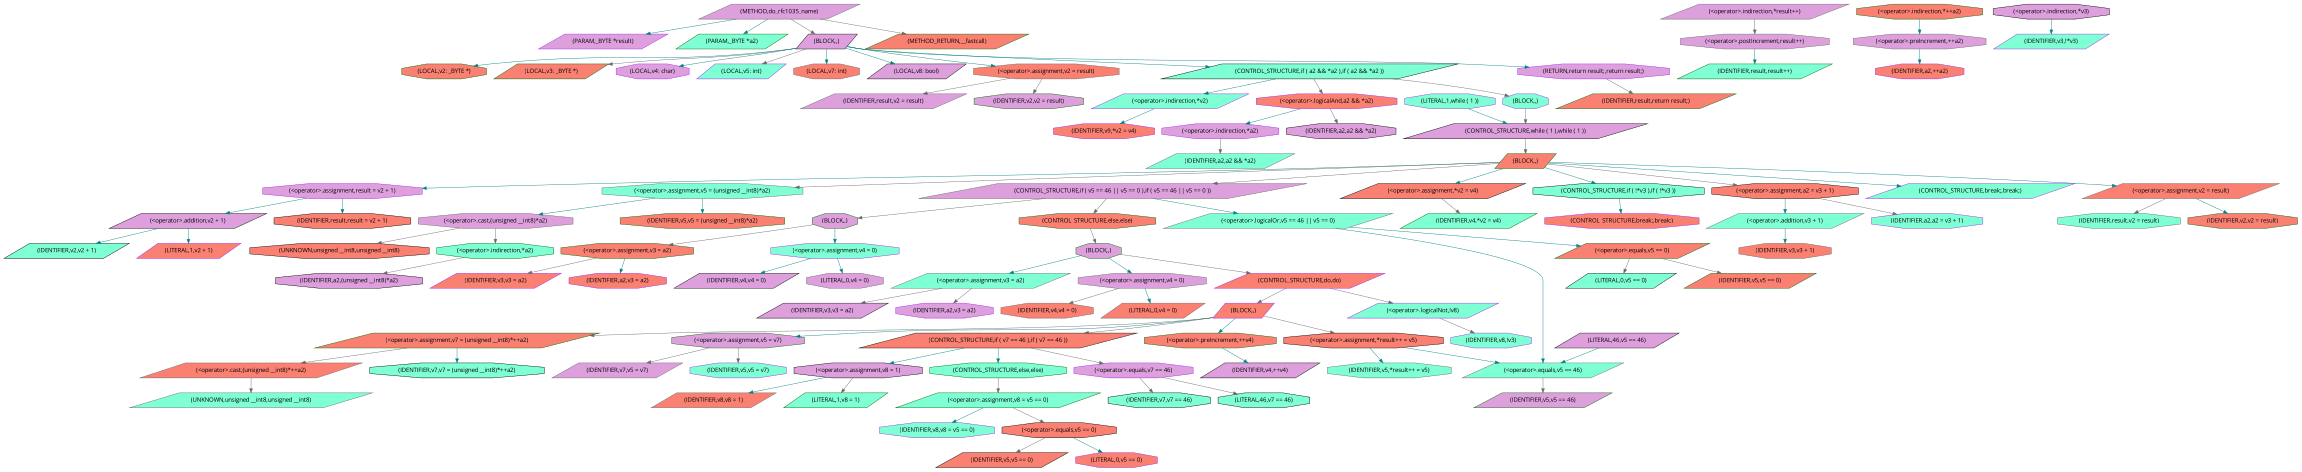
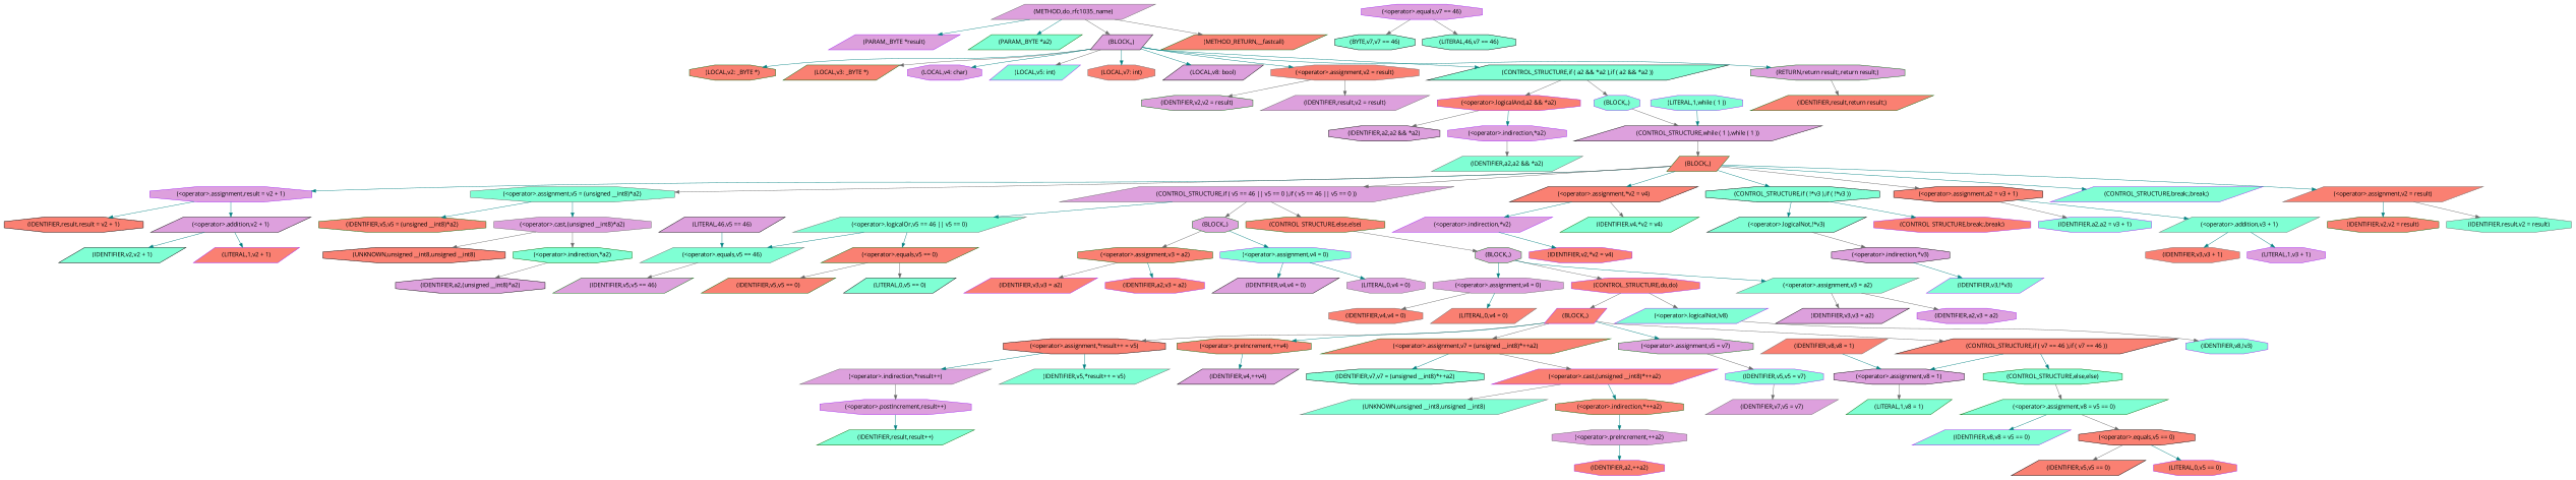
  digraph {
    fontname="Open Sans"
    node [color=purple fillcolor=salmon fontname="Open Sans" shape=octagon style=filled]
    edge [color=teal fontname="Open Sans"]
    n1 [color=gray40 fillcolor=plum label="(METHOD,do_rfc1035_name)" shape=parallelogram]
    n2 [fillcolor=plum label="(PARAM,_BYTE *result)" shape=parallelogram]
    n3 [color=darkgreen fillcolor=aquamarine label="(PARAM,_BYTE *a2)" shape=parallelogram]
    n4 [color=black fillcolor=plum label="(BLOCK,,)" shape=parallelogram]
    n5 [color=darkgreen label="(METHOD_RETURN,__fastcall)" shape=parallelogram]
    n6 [color=darkgreen label="(LOCAL,v2: _BYTE *)"]
    n7 [color=darkgreen label="(LOCAL,v3: _BYTE *)" shape=parallelogram]
    n8 [fillcolor=plum label="(LOCAL,v4: char)"]
    n9 [fillcolor=aquamarine label="(LOCAL,v5: int)" shape=parallelogram]
    n10 [color=gray40 label="(LOCAL,v7: int)"]
    n11 [color=black fillcolor=plum label="(LOCAL,v8: bool)" shape=parallelogram]
    n12 [color=gray40 label="(<operator>.assignment,v2 = result)"]
    n13 [color=black fillcolor=aquamarine label="(CONTROL_STRUCTURE,if ( a2 && *a2 ),if ( a2 && *a2 ))" shape=parallelogram]
-   n14 [fillcolor=plum label="(RETURN,return result;,return result;)"]
+   n14 [color=darkgreen fillcolor=plum label="(RETURN,return result;,return result;)"]
    n15 [color=darkgreen fillcolor=plum label="(IDENTIFIER,v2,v2 = result)"]
    n16 [color=gray40 fillcolor=plum label="(IDENTIFIER,result,v2 = result)" shape=parallelogram]
    n17 [label="(<operator>.logicalAnd,a2 && *a2)"]
    n18 [fillcolor=aquamarine label="(BLOCK,,)"]
    n19 [color=darkgreen label="(IDENTIFIER,result,return result;)" shape=parallelogram]
    n20 [color=black fillcolor=plum label="(IDENTIFIER,a2,a2 && *a2)"]
    n21 [fillcolor=plum label="(<operator>.indirection,*a2)"]
    n22 [color=black fillcolor=plum label="(CONTROL_STRUCTURE,while ( 1 ),while ( 1 ))" shape=parallelogram]
    n23 [color=gray40 fillcolor=aquamarine label="(IDENTIFIER,a2,a2 && *a2)" shape=parallelogram]
    n24 [color=darkgreen label="(BLOCK,,)" shape=parallelogram]
    n25 [fillcolor=aquamarine label="(LITERAL,1,while ( 1 ))"]
    n26 [fillcolor=plum label="(<operator>.assignment,result = v2 + 1)"]
    n27 [color=gray40 fillcolor=aquamarine label="(<operator>.assignment,v5 = (unsigned __int8)*a2)"]
    n28 [color=gray40 fillcolor=plum label="(CONTROL_STRUCTURE,if ( v5 == 46 || v5 == 0 ),if ( v5 == 46 || v5 == 0 ))" shape=parallelogram]
    n29 [color=black label="(<operator>.assignment,*v2 = v4)" shape=parallelogram]
    n30 [color=black fillcolor=aquamarine label="(CONTROL_STRUCTURE,if ( !*v3 ),if ( !*v3 ))"]
    n31 [color=black label="(<operator>.assignment,a2 = v3 + 1)"]
    n32 [fillcolor=aquamarine label="(CONTROL_STRUCTURE,break;,break;)" shape=parallelogram]
    n33 [color=gray40 label="(<operator>.assignment,v2 = result)" shape=parallelogram]
    n34 [color=black label="(IDENTIFIER,result,result = v2 + 1)"]
    n35 [color=black fillcolor=plum label="(<operator>.addition,v2 + 1)" shape=parallelogram]
    n36 [color=darkgreen label="(IDENTIFIER,v5,v5 = (unsigned __int8)*a2)"]
    n37 [color=gray40 fillcolor=plum label="(<operator>.cast,(unsigned __int8)*a2)"]
    n38 [color=gray40 fillcolor=aquamarine label="(<operator>.logicalOr,v5 == 46 || v5 == 0)" shape=parallelogram]
    n39 [color=darkgreen fillcolor=plum label="(BLOCK,,)"]
    n40 [color=darkgreen label="(CONTROL_STRUCTURE,else,else)"]
-   n41 [fillcolor=aquamarine label="(<operator>.indirection,*v2)" shape=parallelogram]
+   n41 [fillcolor=plum label="(<operator>.indirection,*v2)" shape=parallelogram]
    n42 [color=darkgreen fillcolor=aquamarine label="(IDENTIFIER,v4,*v2 = v4)" shape=parallelogram]
+   n43 [color=black fillcolor=aquamarine label="(<operator>.logicalNot,!*v3)" shape=parallelogram]
    n44 [label="(CONTROL_STRUCTURE,break;,break;)"]
    n45 [fillcolor=aquamarine label="(IDENTIFIER,a2,a2 = v3 + 1)"]
    n46 [color=gray40 fillcolor=aquamarine label="(<operator>.addition,v3 + 1)" shape=parallelogram]
    n47 [color=darkgreen label="(IDENTIFIER,v2,v2 = result)"]
    n48 [color=gray40 fillcolor=aquamarine label="(IDENTIFIER,result,v2 = result)"]
    n49 [color=black fillcolor=aquamarine label="(IDENTIFIER,v2,v2 + 1)" shape=parallelogram]
    n50 [label="(LITERAL,1,v2 + 1)" shape=parallelogram]
    n51 [color=black label="(UNKNOWN,unsigned __int8,unsigned __int8)"]
    n52 [color=darkgreen fillcolor=aquamarine label="(<operator>.indirection,*a2)"]
    n53 [color=black fillcolor=plum label="(IDENTIFIER,a2,(unsigned __int8)*a2)"]
    n54 [color=gray40 fillcolor=aquamarine label="(<operator>.equals,v5 == 46)" shape=parallelogram]
    n55 [color=darkgreen label="(<operator>.equals,v5 == 0)" shape=parallelogram]
    n56 [color=darkgreen label="(<operator>.assignment,v3 = a2)"]
    n57 [fillcolor=aquamarine label="(<operator>.assignment,v4 = 0)"]
    n58 [color=darkgreen fillcolor=plum label="(BLOCK,,)"]
    n59 [color=darkgreen fillcolor=plum label="(IDENTIFIER,v5,v5 == 46)" shape=parallelogram]
    n60 [color=darkgreen label="(IDENTIFIER,v5,v5 == 0)" shape=parallelogram]
    n61 [color=black fillcolor=aquamarine label="(LITERAL,0,v5 == 0)" shape=parallelogram]
    n62 [color=black fillcolor=plum label="(LITERAL,46,v5 == 46)" shape=parallelogram]
    n63 [label="(IDENTIFIER,v3,v3 = a2)" shape=parallelogram]
    n64 [label="(IDENTIFIER,a2,v3 = a2)"]
    n65 [color=black fillcolor=plum label="(IDENTIFIER,v4,v4 = 0)" shape=parallelogram]
    n66 [color=gray40 fillcolor=plum label="(LITERAL,0,v4 = 0)"]
    n67 [color=gray40 fillcolor=plum label="(<operator>.assignment,v4 = 0)"]
-   n68 [label="(CONTROL_STRUCTURE,do,do)" shape=parallelogram]
+   n68 [label="(CONTROL_STRUCTURE,do,do)"]
    n69 [color=gray40 fillcolor=aquamarine label="(<operator>.assignment,v3 = a2)" shape=parallelogram]
    n70 [color=gray40 label="(IDENTIFIER,v4,v4 = 0)"]
    n71 [color=gray40 label="(LITERAL,0,v4 = 0)" shape=parallelogram]
    n72 [label="(BLOCK,,)" shape=parallelogram]
    n73 [fillcolor=aquamarine label="(<operator>.logicalNot,!v8)" shape=parallelogram]
    n74 [color=black fillcolor=plum label="(IDENTIFIER,v3,v3 = a2)" shape=parallelogram]
    n75 [fillcolor=plum label="(IDENTIFIER,a2,v3 = a2)"]
    n76 [color=black label="(<operator>.assignment,*result++ = v5)"]
    n77 [color=darkgreen label="(<operator>.preIncrement,++v4)"]
    n78 [color=darkgreen label="(<operator>.assignment,v7 = (unsigned __int8)*++a2)" shape=parallelogram]
    n79 [color=darkgreen fillcolor=plum label="(<operator>.assignment,v5 = v7)"]
    n80 [color=black label="(CONTROL_STRUCTURE,if ( v7 == 46 ),if ( v7 == 46 ))" shape=parallelogram]
    n81 [fillcolor=aquamarine label="(IDENTIFIER,v8,!v3)"]
    n82 [color=gray40 fillcolor=plum label="(<operator>.indirection,*result++)" shape=parallelogram]
-   n83 [color=gray40 fillcolor=aquamarine label="(IDENTIFIER,v5,*result++ = v5)"]
+   n83 [color=gray40 fillcolor=aquamarine label="(IDENTIFIER,v5,*result++ = v5)" shape=parallelogram]
    n84 [color=black fillcolor=plum label="(IDENTIFIER,v4,++v4)" shape=parallelogram]
    n85 [color=black fillcolor=aquamarine label="(IDENTIFIER,v7,v7 = (unsigned __int8)*++a2)"]
-   n86 [color=gray40 label="(<operator>.cast,(unsigned __int8)*++a2)" shape=parallelogram]
+   n86 [label="(<operator>.cast,(unsigned __int8)*++a2)" shape=parallelogram]
    n87 [fillcolor=aquamarine label="(IDENTIFIER,v5,v5 = v7)"]
    n88 [color=gray40 fillcolor=plum label="(IDENTIFIER,v7,v5 = v7)" shape=parallelogram]
    n89 [fillcolor=plum label="(<operator>.equals,v7 == 46)"]
    n90 [color=black fillcolor=plum label="(<operator>.assignment,v8 = 1)"]
    n91 [color=darkgreen fillcolor=aquamarine label="(CONTROL_STRUCTURE,else,else)"]
-   n92 [color=gray40 fillcolor=plum label="(<operator>.postIncrement,result++)"]
+   n92 [fillcolor=plum label="(<operator>.postIncrement,result++)"]
    n93 [color=darkgreen fillcolor=aquamarine label="(IDENTIFIER,result,result++)" shape=parallelogram]
    n94 [color=gray40 fillcolor=aquamarine label="(UNKNOWN,unsigned __int8,unsigned __int8)" shape=parallelogram]
    n95 [color=darkgreen label="(<operator>.indirection,*++a2)"]
    n96 [color=gray40 fillcolor=plum label="(<operator>.preIncrement,++a2)"]
    n97 [label="(IDENTIFIER,a2,++a2)"]
-   n98 [color=black fillcolor=aquamarine label="(IDENTIFIER,v7,v7 == 46)"]
+   n98 [color=black fillcolor=aquamarine label="(BYTE,v7,v7 == 46)"]
    n99 [color=black fillcolor=aquamarine label="(LITERAL,46,v7 == 46)"]
    n100 [color=gray40 label="(IDENTIFIER,v8,v8 = 1)" shape=parallelogram]
    n101 [color=darkgreen fillcolor=aquamarine label="(LITERAL,1,v8 = 1)" shape=parallelogram]
    n102 [color=darkgreen fillcolor=aquamarine label="(<operator>.assignment,v8 = v5 == 0)" shape=parallelogram]
-   n103 [fillcolor=aquamarine label="(IDENTIFIER,v8,v8 = v5 == 0)"]
+   n103 [fillcolor=aquamarine label="(IDENTIFIER,v8,v8 = v5 == 0)" shape=parallelogram]
    n104 [color=black label="(<operator>.equals,v5 == 0)"]
    n105 [color=black label="(IDENTIFIER,v5,v5 == 0)" shape=parallelogram]
    n106 [label="(LITERAL,0,v5 == 0)"]
-   n107 [label="(IDENTIFIER,v9,*v2 = v4)"]
+   n107 [label="(IDENTIFIER,v2,*v2 = v4)"]
    n108 [color=black fillcolor=plum label="(<operator>.indirection,*v3)"]
    n109 [fillcolor=aquamarine label="(IDENTIFIER,v3,!*v3)" shape=parallelogram]
    n110 [color=gray40 label="(IDENTIFIER,v3,v3 + 1)"]
+   n111 [fillcolor=plum label="(LITERAL,1,v3 + 1)"]
    n1 -> n2
    n1 -> n3
    n1 -> n4 [color=gray40]
    n1 -> n5 [color=gray40]
    n4 -> n6
    n4 -> n7 [color=gray40]
    n4 -> n8
    n4 -> n9 [color=gray40]
    n4 -> n10
    n4 -> n11
    n4 -> n12
    n4 -> n13
    n4 -> n14
    n12 -> n15 [color=gray40]
    n12 -> n16 [color=gray40]
    n13 -> n17 [color=gray40]
    n13 -> n18 [color=gray40]
    n14 -> n19 [color=gray40]
    n17 -> n20 [color=gray40]
    n17 -> n21
    n18 -> n22 [color=gray40]
    n21 -> n23 [color=gray40]
    n22 -> n24 [color=gray40]
    n24 -> n26
    n24 -> n27 [color=gray40]
    n24 -> n28 [color=gray40]
    n24 -> n29
    n24 -> n30
    n24 -> n31 [color=gray40]
    n24 -> n32
    n24 -> n33
    n25 -> n22
    n26 -> n34
    n26 -> n35
    n27 -> n36
    n27 -> n37
    n28 -> n38
    n28 -> n39 [color=gray40]
    n28 -> n40 [color=gray40]
-   n13 -> n41
+   n29 -> n41
    n29 -> n42 [color=gray40]
+   n30 -> n43
    n30 -> n44
    n31 -> n45 [color=gray40]
    n31 -> n46
    n33 -> n47
    n33 -> n48 [color=gray40]
    n35 -> n49
    n35 -> n50
    n37 -> n51 [color=gray40]
    n37 -> n52 [color=gray40]
    n38 -> n54
    n38 -> n55
    n39 -> n56 [color=gray40]
    n39 -> n57
    n40 -> n58 [color=gray40]
    n41 -> n107
+   n43 -> n108 [color=gray40]
    n46 -> n110
+   n46 -> n111
    n52 -> n53 [color=gray40]
    n54 -> n59 [color=gray40]
    n55 -> n60 [color=gray40]
    n55 -> n61 [color=gray40]
    n56 -> n63 [color=gray40]
    n56 -> n64
    n57 -> n65
    n57 -> n66
    n58 -> n67
    n58 -> n68 [color=gray40]
    n58 -> n69
    n62 -> n54
    n67 -> n70 [color=gray40]
    n67 -> n71
    n68 -> n72 [color=gray40]
    n68 -> n73 [color=gray40]
    n69 -> n74 [color=gray40]
    n69 -> n75 [color=gray40]
    n72 -> n76 [color=gray40]
    n72 -> n77
    n72 -> n78 [color=gray40]
    n72 -> n79
    n72 -> n80 [color=gray40]
    n73 -> n81 [color=gray40]
-   n76 -> n54
+   n76 -> n82
    n76 -> n83
    n77 -> n84
    n78 -> n85
    n78 -> n86 [color=gray40]
    n79 -> n87 [color=gray40]
-   n79 -> n88 [color=gray40]
-   n80 -> n89 [color=gray40]
+   n87 -> n88 [color=gray40]
    n80 -> n90
    n80 -> n91
    n82 -> n92 [color=gray40]
    n86 -> n94 [color=gray40]
+   n86 -> n95
    n89 -> n98 [color=gray40]
    n89 -> n99 [color=gray40]
-   n90 -> n100
+   n100 -> n90
    n90 -> n101 [color=gray40]
    n91 -> n102 [color=gray40]
    n92 -> n93
    n95 -> n96
    n96 -> n97
    n102 -> n103
    n102 -> n104 [color=gray40]
    n104 -> n105 [color=gray40]
    n104 -> n106
    n108 -> n109
  }
